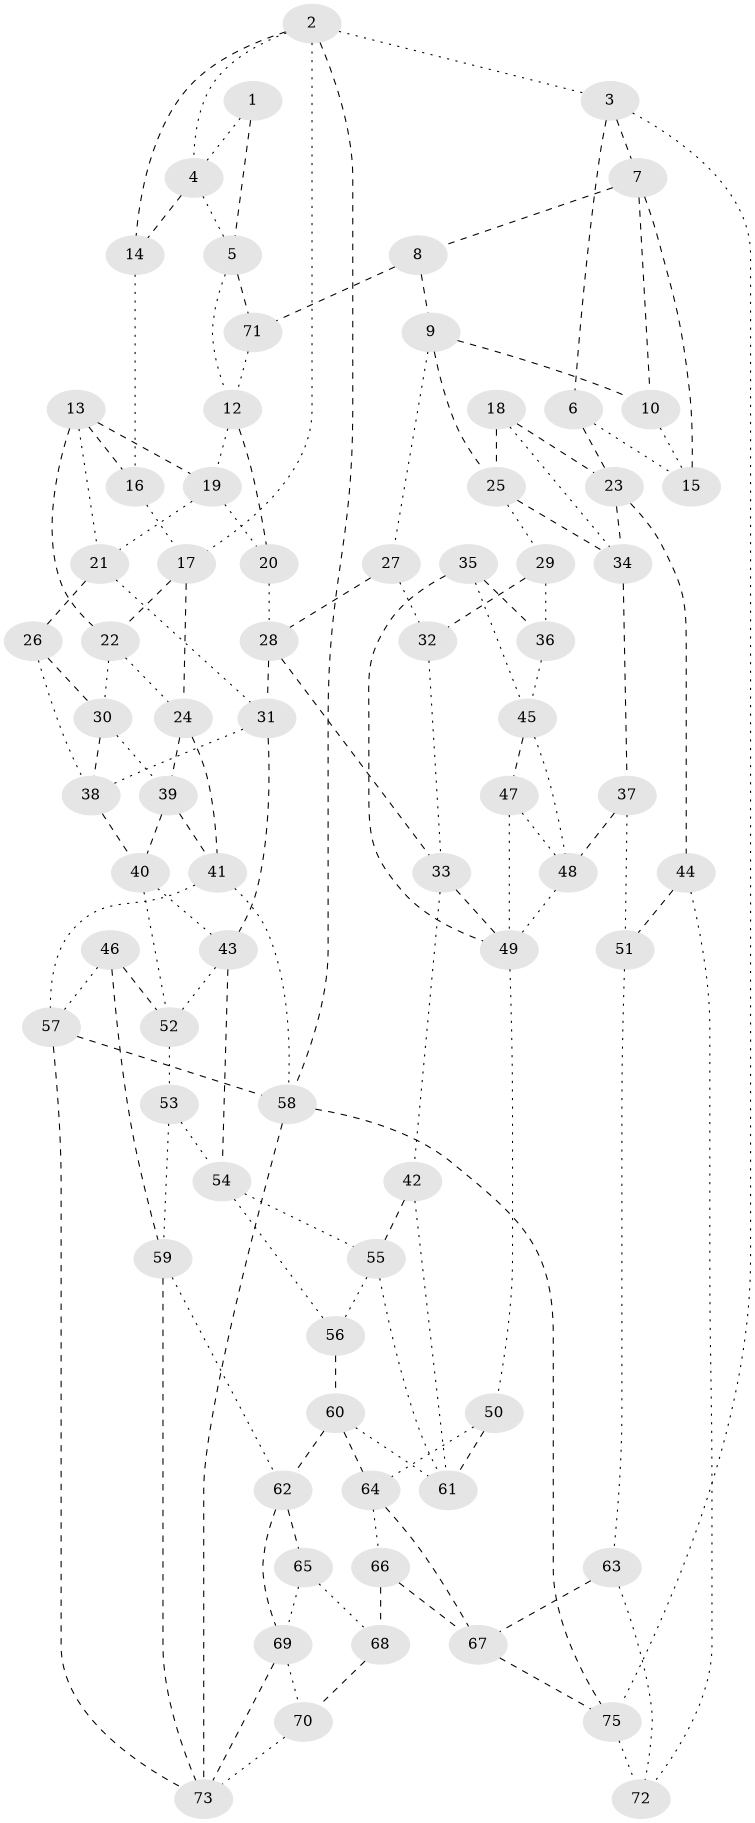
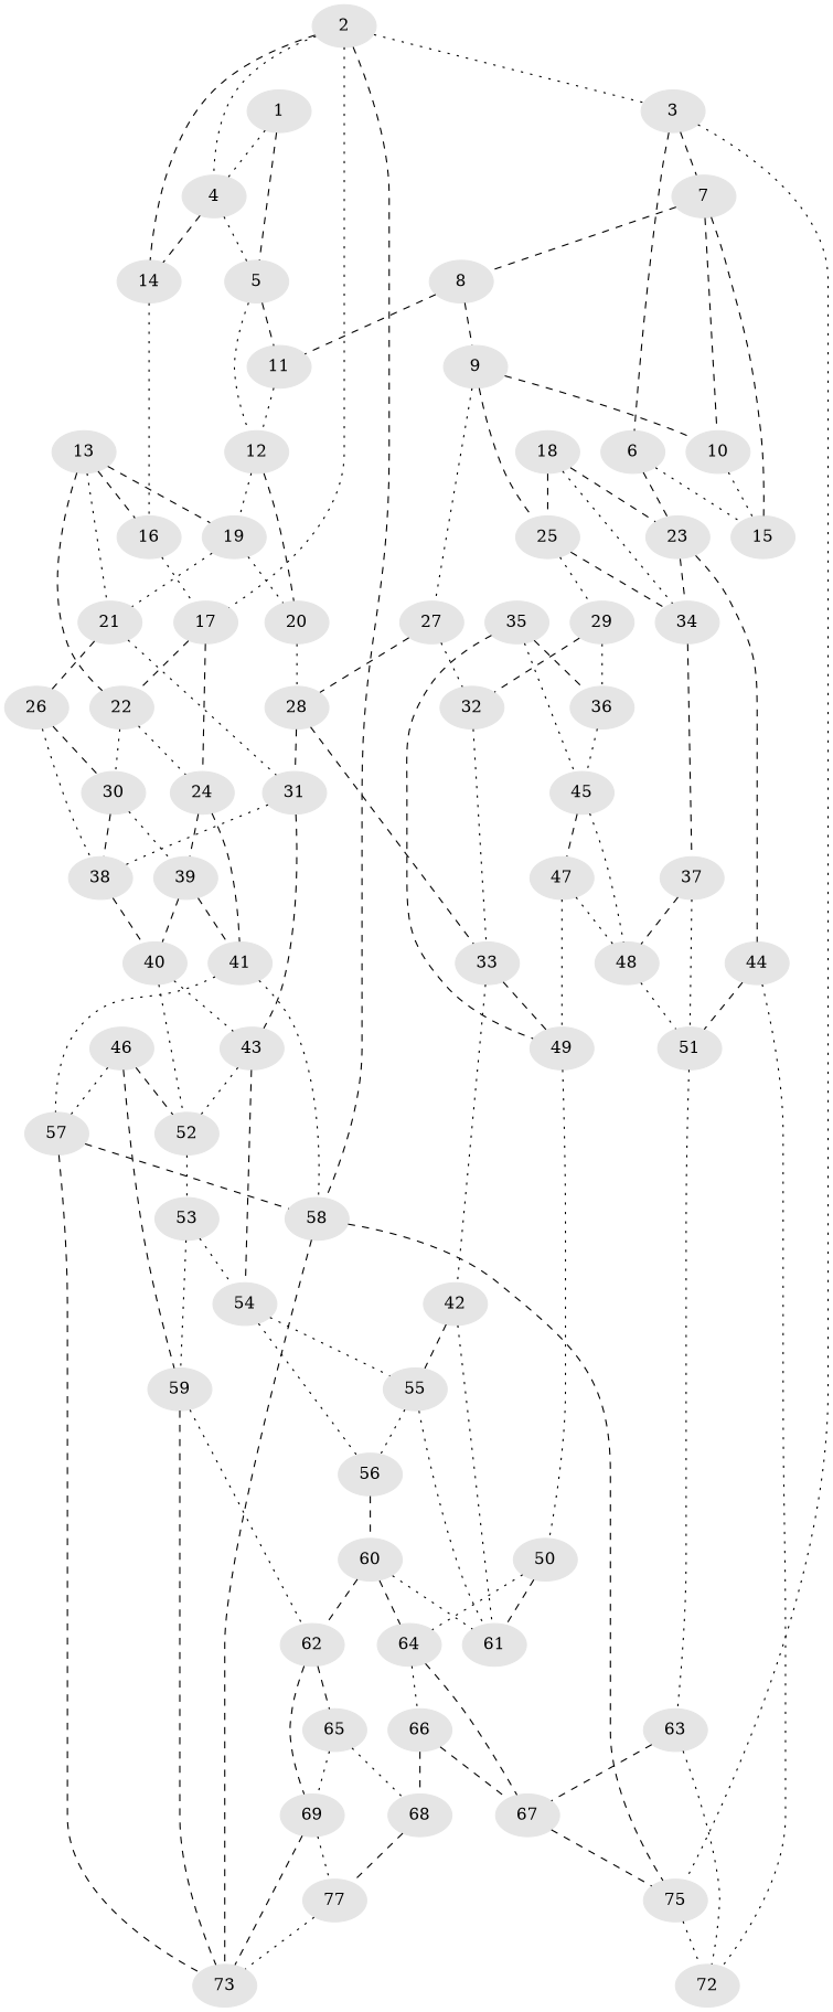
  graph {
    node [color=gray90 style=filled]
    edge [style=dashed weight=1.0]
    1
    4
    5
    14
-   11 [label=71]
+   11
    12
    2
    3
    17
    58
    6
    7
    n13 [label=75]
    16
    22
    24
    73
    15
    23
    8
    10
    72
    19
    20
    34
    44
    9
    25
    27
    29
    28
    32
    21
    13
    26
    31
    30
    39
    41
    18
    37
    33
    38
    43
    51
    40
    57
    36
    42
    49
    45
    52
    54
    55
    61
    50
    48
    35
    47
    63
    53
    56
    46
    59
    62
    64
    67
    66
    60
    65
    69
    68
-   70
+   70 [label=77]
    1 -- 4 [style=dotted]
    1 -- 5
    4 -- 5 [style=dotted]
    4 -- 14
    5 -- 11
    5 -- 12 [style=dotted]
    14 -- 16 [style=dotted weight=2.0]
    11 -- 12 [style=dotted]
    12 -- 19 [style=dotted]
    12 -- 20
    2 -- 4 [style=dotted]
    2 -- 14
    2 -- 3 [style=dotted]
    2 -- 17 [style=dotted]
    2 -- 58
    3 -- 6
    3 -- 7
    3 -- n13 [style=dotted]
    17 -- 22
    17 -- 24
    58 -- n13
    58 -- 73
    6 -- 15 [style=dotted]
    6 -- 23
    7 -- 15
    7 -- 8
    7 -- 10
    n13 -- 72 [style=dotted weight=2.0]
    16 -- 17 [style=dotted]
    22 -- 24 [style=dotted]
    22 -- 30 [style=dotted]
    24 -- 39
    24 -- 41
    23 -- 34
    23 -- 44
    8 -- 11 [weight=2.0]
    8 -- 9
    10 -- 15 [style=dotted]
    19 -- 20 [style=dotted]
    19 -- 21 [style=dotted]
    20 -- 28 [style=dotted]
    34 -- 37
    44 -- 72 [style=dotted]
    44 -- 51
    9 -- 10
    9 -- 25
    9 -- 27 [style=dotted]
    25 -- 34
    25 -- 29 [style=dotted]
    27 -- 28
    27 -- 32 [style=dotted weight=2.0]
    29 -- 32
    29 -- 36 [style=dotted weight=2.0]
    28 -- 31
    28 -- 33
    32 -- 33 [style=dotted]
    21 -- 26
    21 -- 31 [style=dotted]
    13 -- 16
    13 -- 22
    13 -- 19
    13 -- 21 [style=dotted]
    26 -- 30
    26 -- 38 [style=dotted]
    31 -- 38 [style=dotted]
    31 -- 43
    30 -- 39 [style=dotted]
    30 -- 38
    39 -- 41
    39 -- 40
    41 -- 58 [style=dotted]
    41 -- 57 [style=dotted]
    18 -- 23
    18 -- 34 [style=dotted]
    18 -- 25
    37 -- 51 [style=dotted]
    37 -- 48
    33 -- 42 [style=dotted]
    33 -- 49
    38 -- 40
    43 -- 52 [style=dotted]
    43 -- 54
    51 -- 63 [style=dotted]
    40 -- 43 [style=dotted]
    40 -- 52 [style=dotted]
    57 -- 58
    57 -- 73
    36 -- 45 [style=dotted]
    42 -- 55
    42 -- 61 [style=dotted]
    49 -- 50 [style=dotted]
    45 -- 48 [style=dotted]
    45 -- 47
    52 -- 53 [style=dotted]
    54 -- 55 [style=dotted]
    54 -- 56 [style=dotted]
    55 -- 61 [style=dotted]
    55 -- 56 [style=dotted]
    50 -- 61
    50 -- 64 [style=dotted]
-   48 -- 49 [style=dotted]
+   48 -- 51 [style=dotted]
    35 -- 36
    35 -- 49
    35 -- 45 [style=dotted]
    47 -- 49 [style=dotted]
    47 -- 48 [style=dotted]
    63 -- 72 [style=dotted]
    63 -- 67
    53 -- 54 [style=dotted]
    53 -- 59 [style=dotted]
    56 -- 60
    46 -- 57 [style=dotted]
    46 -- 52
    46 -- 59
    59 -- 73
    59 -- 62 [style=dotted]
    62 -- 65
    62 -- 69
    64 -- 67
    64 -- 66 [style=dotted]
    67 -- n13
    66 -- 67
    66 -- 68 [weight=2.0]
    60 -- 61 [style=dotted]
    60 -- 62
    60 -- 64
    65 -- 69 [style=dotted]
    65 -- 68 [style=dotted]
    69 -- 73
    69 -- 70 [style=dotted]
    68 -- 70
    70 -- 73 [style=dotted]
  }
